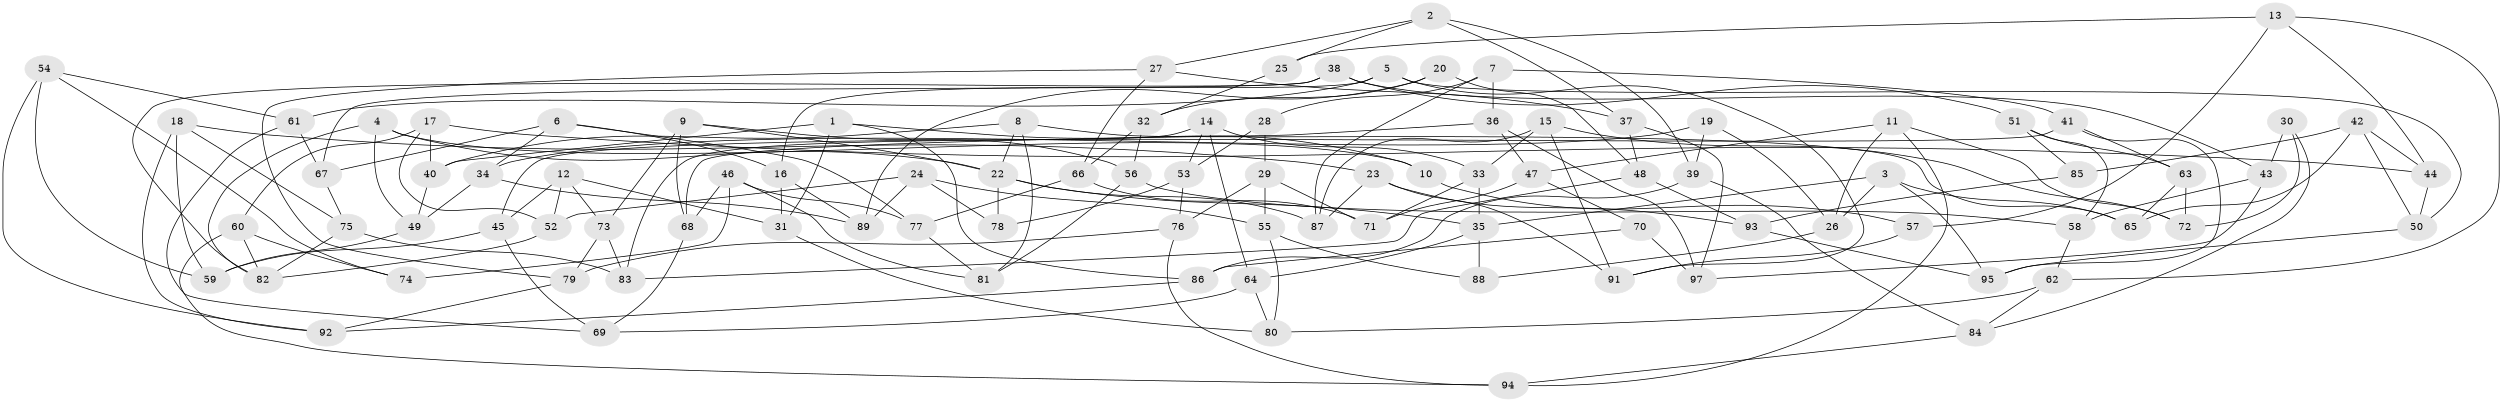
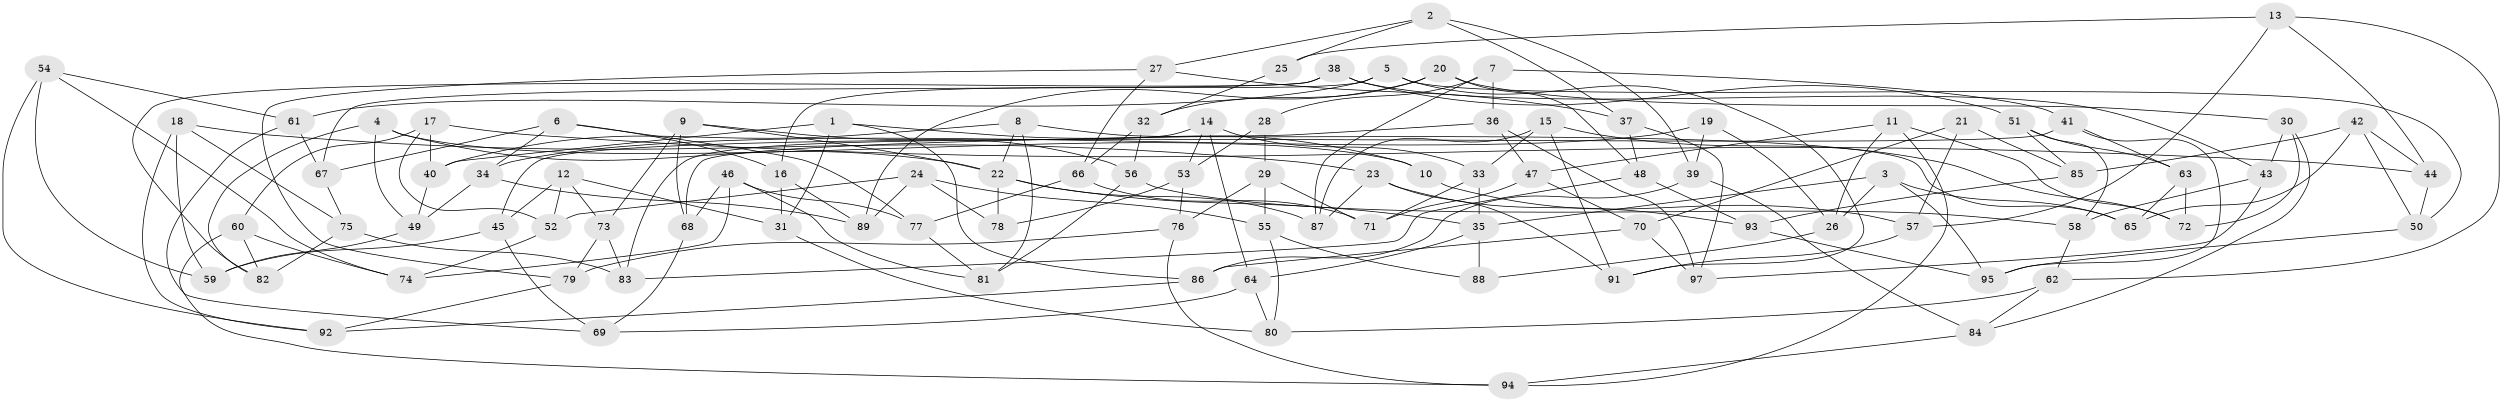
  graph {
    node [color=gray90 style=filled]
    1
    10
    31
    40
    86
    57
    80
    49
    92
    2
    25
    27
    37
    39
    32
    66
    79
    48
    n19 [label=97]
    84
    3
    26
    35
    65
    95
    88
    64
    4
    22
    82
    87
    78
    59
    5
    16
    50
    61
    91
    89
    67
    69
    6
    34
    77
    75
    81
    7
    28
    36
    41
    53
    29
    68
    47
    45
    63
    8
    9
    56
    73
    58
    83
    11
    72
    94
    70
    71
    12
    52
    74
    13
    44
    62
    14
    33
    76
    15
    17
    60
    18
    23
    93
    19
+   21
    85
    20
    30
    43
    24
    55
    38
    51
    42
    46
    54
    1 -- 10
    1 -- 31
    1 -- 40
    1 -- 86
    10 -- 57
    31 -- 80
    40 -- 49
    86 -- 92
    57 -- 91
    49 -- 59
    2 -- 25
    2 -- 27
    2 -- 37
    2 -- 39
    25 -- 32
    27 -- 37
    27 -- 66
    27 -- 79
    37 -- 48
    37 -- n19
    39 -- 86
    39 -- 84
    32 -- 66
    32 -- 56
    66 -- 77
    66 -- 71
    79 -- 92
    48 -- 83
    48 -- 93
    84 -- 94
    3 -- 26
    3 -- 35
    3 -- 65
    3 -- 95
    26 -- 88
    35 -- 88
    35 -- 64
    64 -- 80
    64 -- 69
    4 -- 10
    4 -- 49
    4 -- 22
    4 -- 82
    22 -- 35
    22 -- 87
    22 -- 78
    5 -- 16
    5 -- 50
    5 -- 61
    5 -- 91
    16 -- 31
    16 -- 89
    50 -- 95
    61 -- 67
    61 -- 69
    67 -- 75
    6 -- 16
    6 -- 67
    6 -- 34
    6 -- 77
    34 -- 49
    34 -- 89
    77 -- 81
    75 -- 82
    75 -- 83
    7 -- 87
    7 -- 28
    7 -- 36
    7 -- 41
    28 -- 53
    28 -- 29
    36 -- n19
    36 -- 68
    36 -- 47
    41 -- 95
    41 -- 45
    41 -- 63
    53 -- 78
    53 -- 76
    29 -- 71
    29 -- 76
    29 -- 55
    68 -- 69
    47 -- 70
    47 -- 71
    45 -- 59
    45 -- 69
    63 -- 65
    63 -- 72
    8 -- 40
    8 -- 65
    8 -- 22
    8 -- 81
    9 -- 22
    9 -- 68
    9 -- 56
    9 -- 73
    56 -- 81
    56 -- 58
    73 -- 79
    73 -- 83
    58 -- 62
    11 -- 26
    11 -- 47
    11 -- 72
    11 -- 94
    70 -- 86
    70 -- n19
    12 -- 31
    12 -- 45
    12 -- 73
    12 -- 52
-   52 -- 82
+   52 -- 74
    13 -- 57
    13 -- 25
    13 -- 44
    13 -- 62
    44 -- 50
    62 -- 80
    62 -- 84
    14 -- 64
    14 -- 53
    14 -- 83
    14 -- 33
    33 -- 35
    33 -- 71
    76 -- 79
    76 -- 94
    15 -- 87
    15 -- 91
    15 -- 72
    15 -- 33
    17 -- 40
    17 -- 52
    17 -- 44
    17 -- 60
    60 -- 82
    60 -- 94
    60 -- 74
    18 -- 92
    18 -- 59
    18 -- 75
    18 -- 23
    23 -- 87
    23 -- 91
    23 -- 93
    93 -- 95
    19 -- 39
    19 -- 26
    19 -- 34
+   21 -- 57
+   21 -- 70
+   21 -- 85
    85 -- 93
    20 -- 32
    20 -- 48
    20 -- 89
+   20 -- 30
    30 -- 84
    30 -- 72
    30 -- 43
    43 -- n19
    43 -- 58
    24 -- 78
    24 -- 89
    24 -- 52
    24 -- 55
    55 -- 80
    55 -- 88
    38 -- 82
    38 -- 67
    38 -- 43
    38 -- 51
    51 -- 63
    51 -- 58
    51 -- 85
    42 -- 65
    42 -- 50
    42 -- 44
    42 -- 85
    46 -- 77
    46 -- 81
    46 -- 68
    46 -- 74
    54 -- 92
    54 -- 59
    54 -- 61
    54 -- 74
  }
